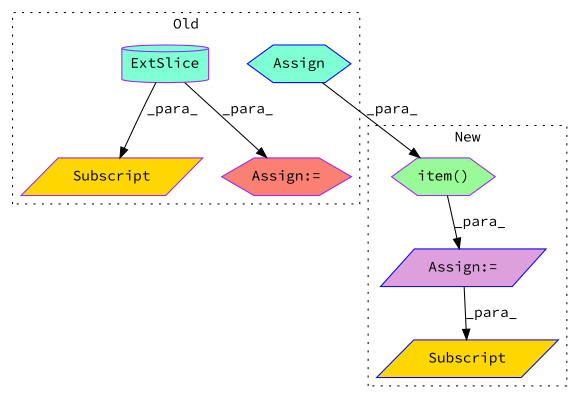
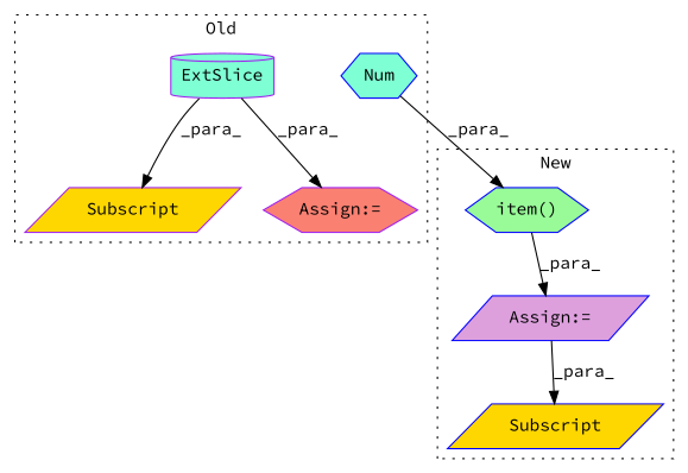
  digraph {
    fontname="Source Code Pro"
    node [a=63 color=blue fillcolor=aquamarine fontname="Source Code Pro" l=3 shape=parallelogram style=filled]
    edge [fontname="Source Code Pro"]
    n1 [a=85 color=purple l=5 label=ExtSlice s=19114 shape=cylinder]
    n2 [color=purple fillcolor=gold l="11,0" label=Subscript s="19114,0"]
    n3 [a=68 color=purple fillcolor=salmon label="Assign:=" s=19138 shape=hexagon]
-   n4 [a=76 l=1 label=Assign s=19123 shape=hexagon]
-   n5 [a=75 color=purple fillcolor=palegreen l=43 label="item()" s=20039 shape=hexagon]
+   n4 [a=76 l=1 label=Num s=19123 shape=hexagon]
+   n5 [a=75 fillcolor=palegreen l=43 label="item()" s=20039 shape=hexagon]
    n6 [a=68 fillcolor=plum label="Assign:=" s=20036]
    n7 [fillcolor=gold l="39,0" label=Subscript s="20153,0"]
    subgraph cluster_1 {
      label=Old
      style=dotted
      n1
      n2
      n3
      n4
    }
    subgraph cluster_2 {
      label=New
      style=dotted
      n5
      n6
      n7
    }
    n1 -> n2 [label=_para_]
    n1 -> n3 [label=_para_]
    n4 -> n5 [label=_para_]
    n5 -> n6 [label=_para_]
    n6 -> n7 [label=_para_]
  }
